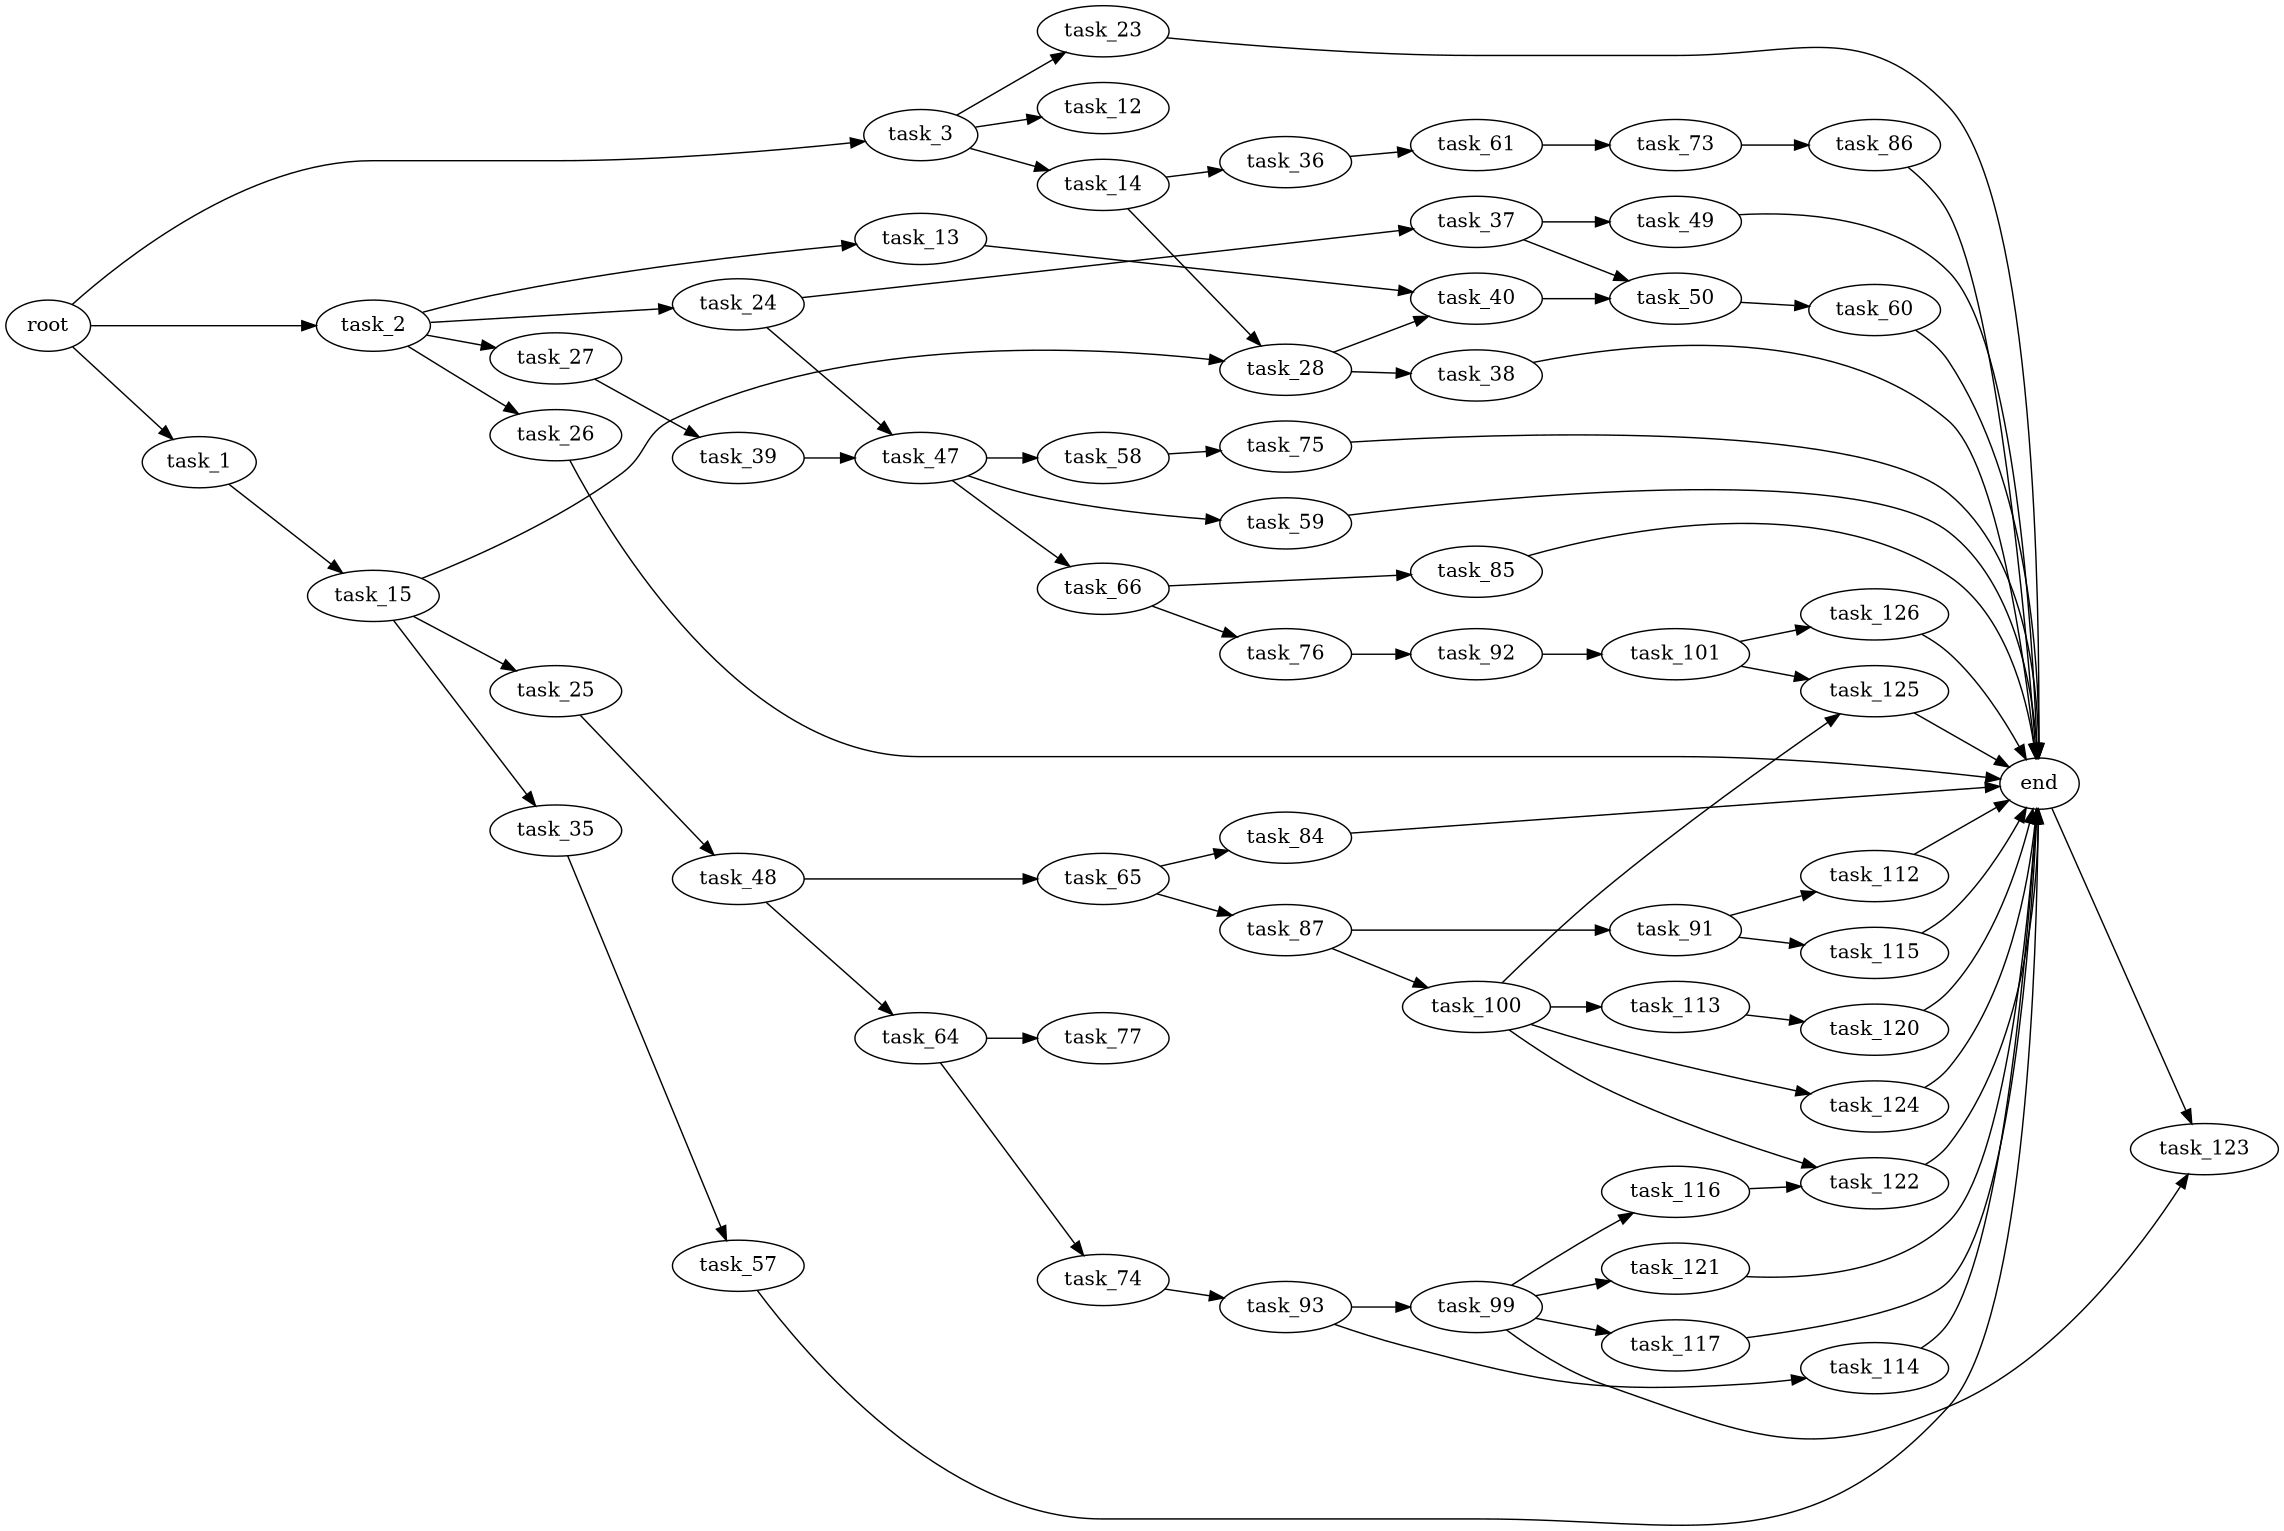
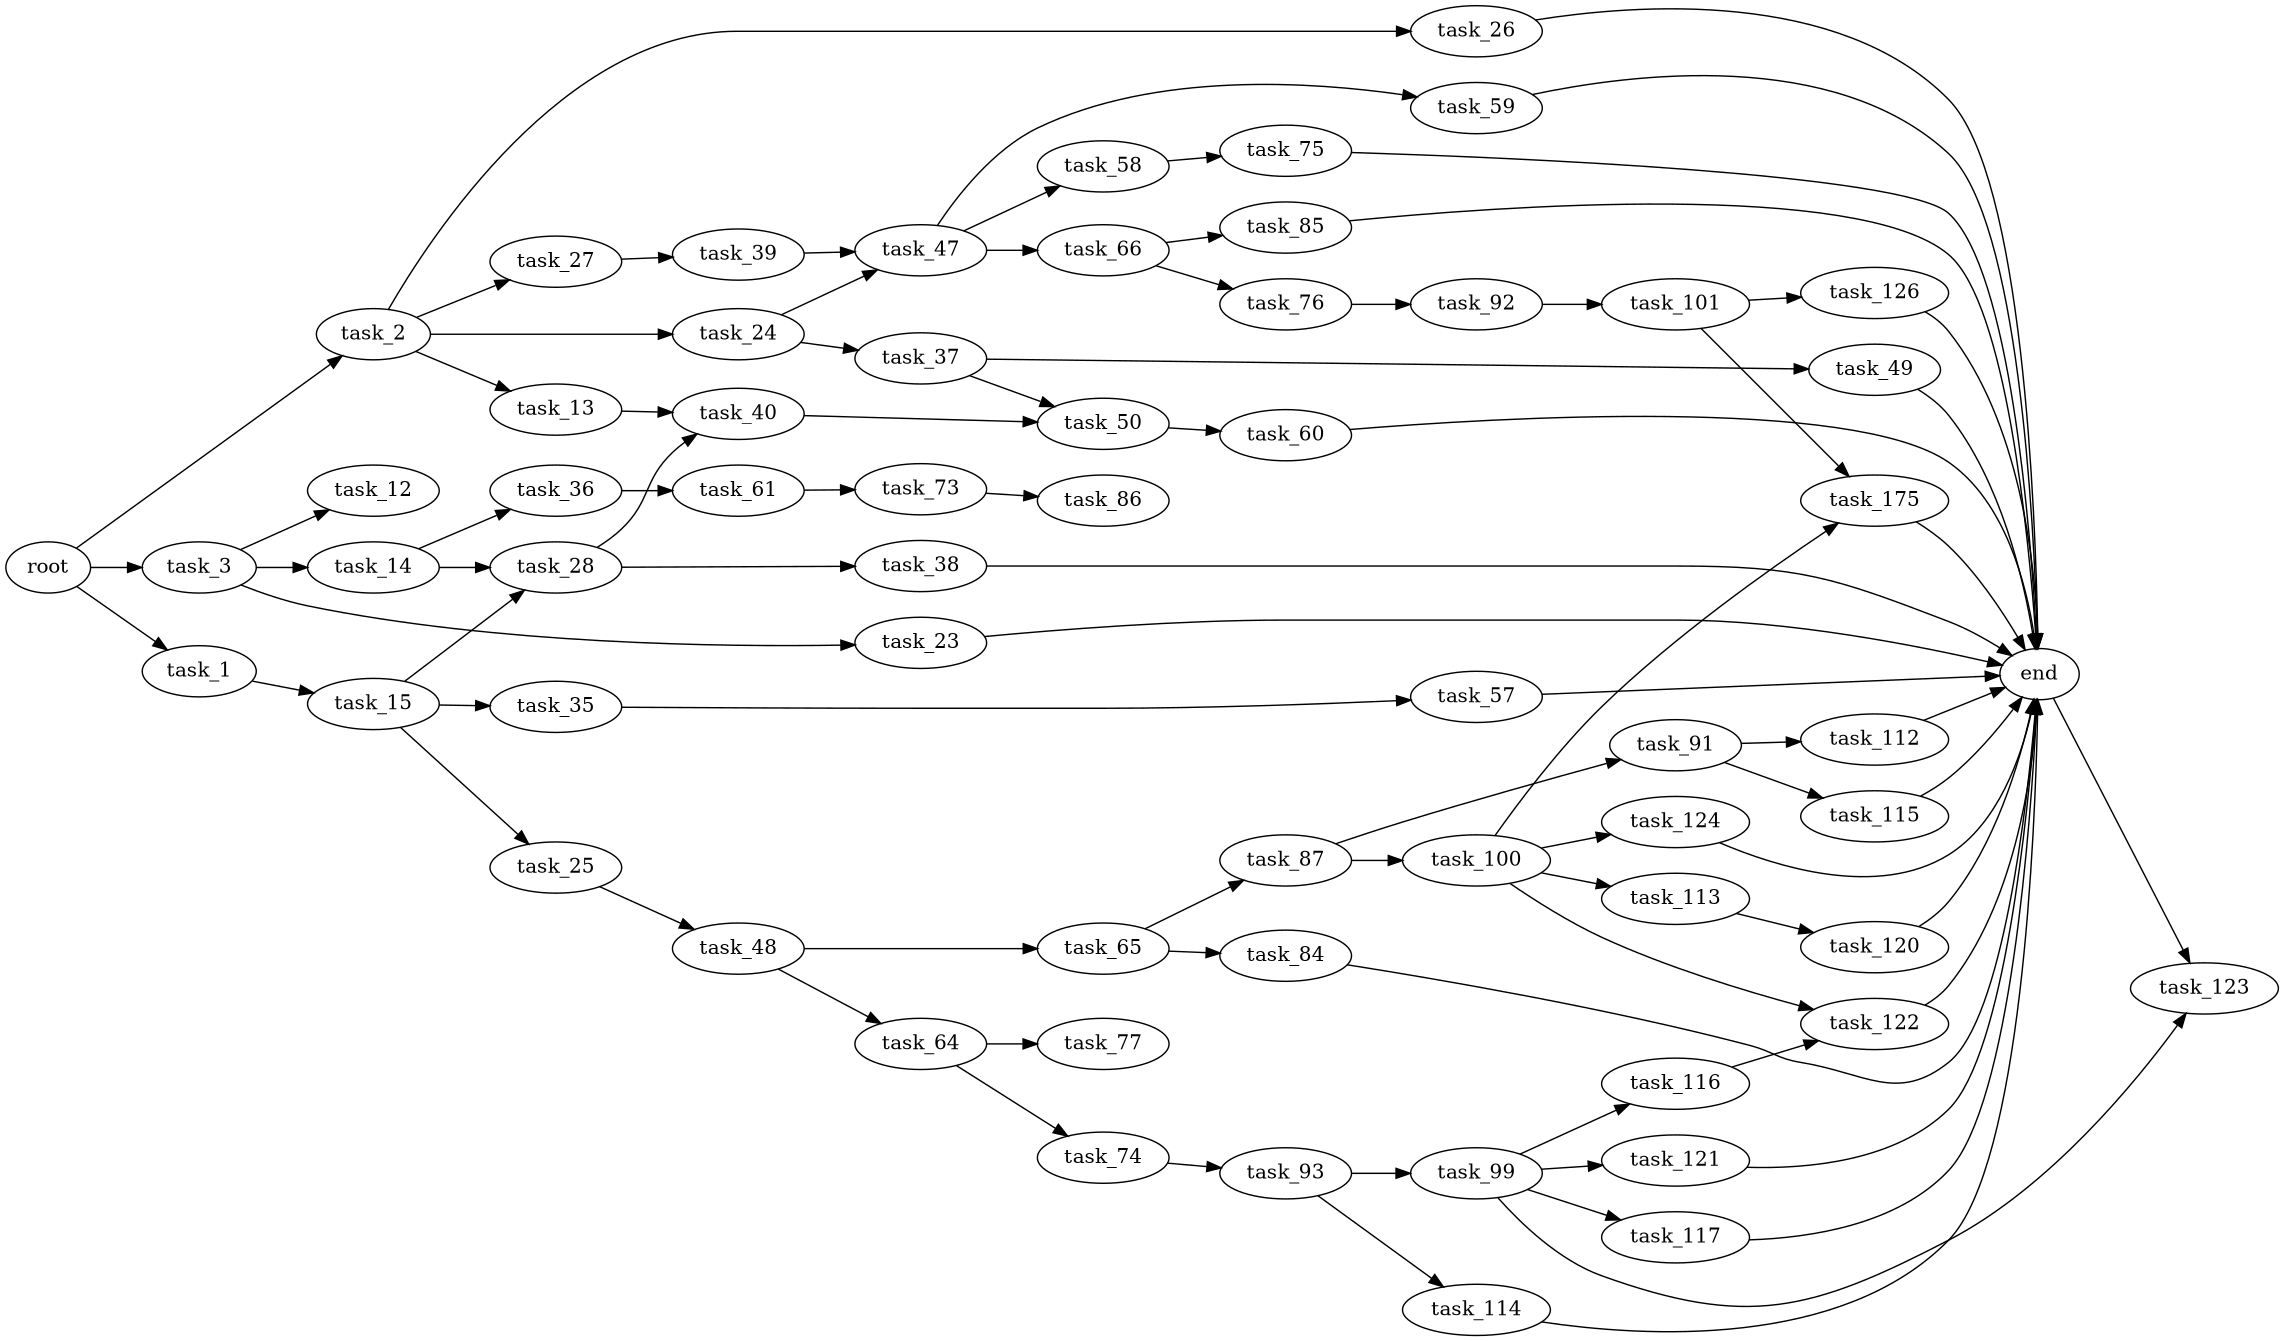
  digraph {
    rankdir=LR
    root
    task_1
    task_2
    task_3
    task_15
    task_13
    task_24
    task_26
    task_27
    task_12
    task_14
    task_23
    task_28
    task_25
    task_35
    task_40
    task_37
    task_47
    end
    task_39
    task_36
    task_38
    task_50
    task_61
    task_48
    task_57
    task_123
    task_49
    task_58
    task_59
    task_66
    task_64
    task_65
    task_73
    task_60
    task_75
    task_76
    task_85
    task_74
    task_77
    task_84
    task_87
    task_86
    task_93
    task_91
    task_100
    task_92
    task_99
    task_114
    task_101
    task_112
    task_115
    task_113
    task_122
    task_124
-   task_125
+   task_125 [label=task_175]
    task_126
    task_116
    task_117
    task_121
    task_120
    root -> task_1
    root -> task_2
    root -> task_3
    task_1 -> task_15
    task_2 -> task_13
    task_2 -> task_24
    task_2 -> task_26
    task_2 -> task_27
    task_3 -> task_12
    task_3 -> task_14
    task_3 -> task_23
    task_15 -> task_28
    task_15 -> task_25
    task_15 -> task_35
    task_13 -> task_40
    task_24 -> task_37
    task_24 -> task_47
    task_26 -> end
    task_27 -> task_39
    task_14 -> task_28
    task_14 -> task_36
    task_23 -> end
    task_28 -> task_40
    task_28 -> task_38
    task_25 -> task_48
    task_35 -> task_57
    task_40 -> task_50
    task_37 -> task_50
    task_37 -> task_49
    task_47 -> task_58
    task_47 -> task_59
    task_47 -> task_66
    end -> task_123
    task_39 -> task_47
    task_36 -> task_61
    task_38 -> end
    task_50 -> task_60
    task_61 -> task_73
    task_48 -> task_64
    task_48 -> task_65
    task_57 -> end
    task_49 -> end
    task_58 -> task_75
    task_59 -> end
    task_66 -> task_76
    task_66 -> task_85
    task_64 -> task_74
    task_64 -> task_77
    task_65 -> task_84
    task_65 -> task_87
    task_73 -> task_86
    task_60 -> end
    task_75 -> end
    task_76 -> task_92
    task_85 -> end
    task_74 -> task_93
    task_84 -> end
    task_87 -> task_91
    task_87 -> task_100
-   task_86 -> end
    task_93 -> task_99
    task_93 -> task_114
    task_91 -> task_112
    task_91 -> task_115
    task_100 -> task_113
    task_100 -> task_122
    task_100 -> task_124
    task_100 -> task_125
    task_92 -> task_101
    task_99 -> task_123
    task_99 -> task_116
    task_99 -> task_117
    task_99 -> task_121
    task_114 -> end
    task_101 -> task_125
    task_101 -> task_126
    task_112 -> end
    task_115 -> end
    task_113 -> task_120
    task_122 -> end
    task_124 -> end
    task_125 -> end
    task_126 -> end
    task_116 -> task_122
    task_117 -> end
    task_121 -> end
    task_120 -> end
  }
